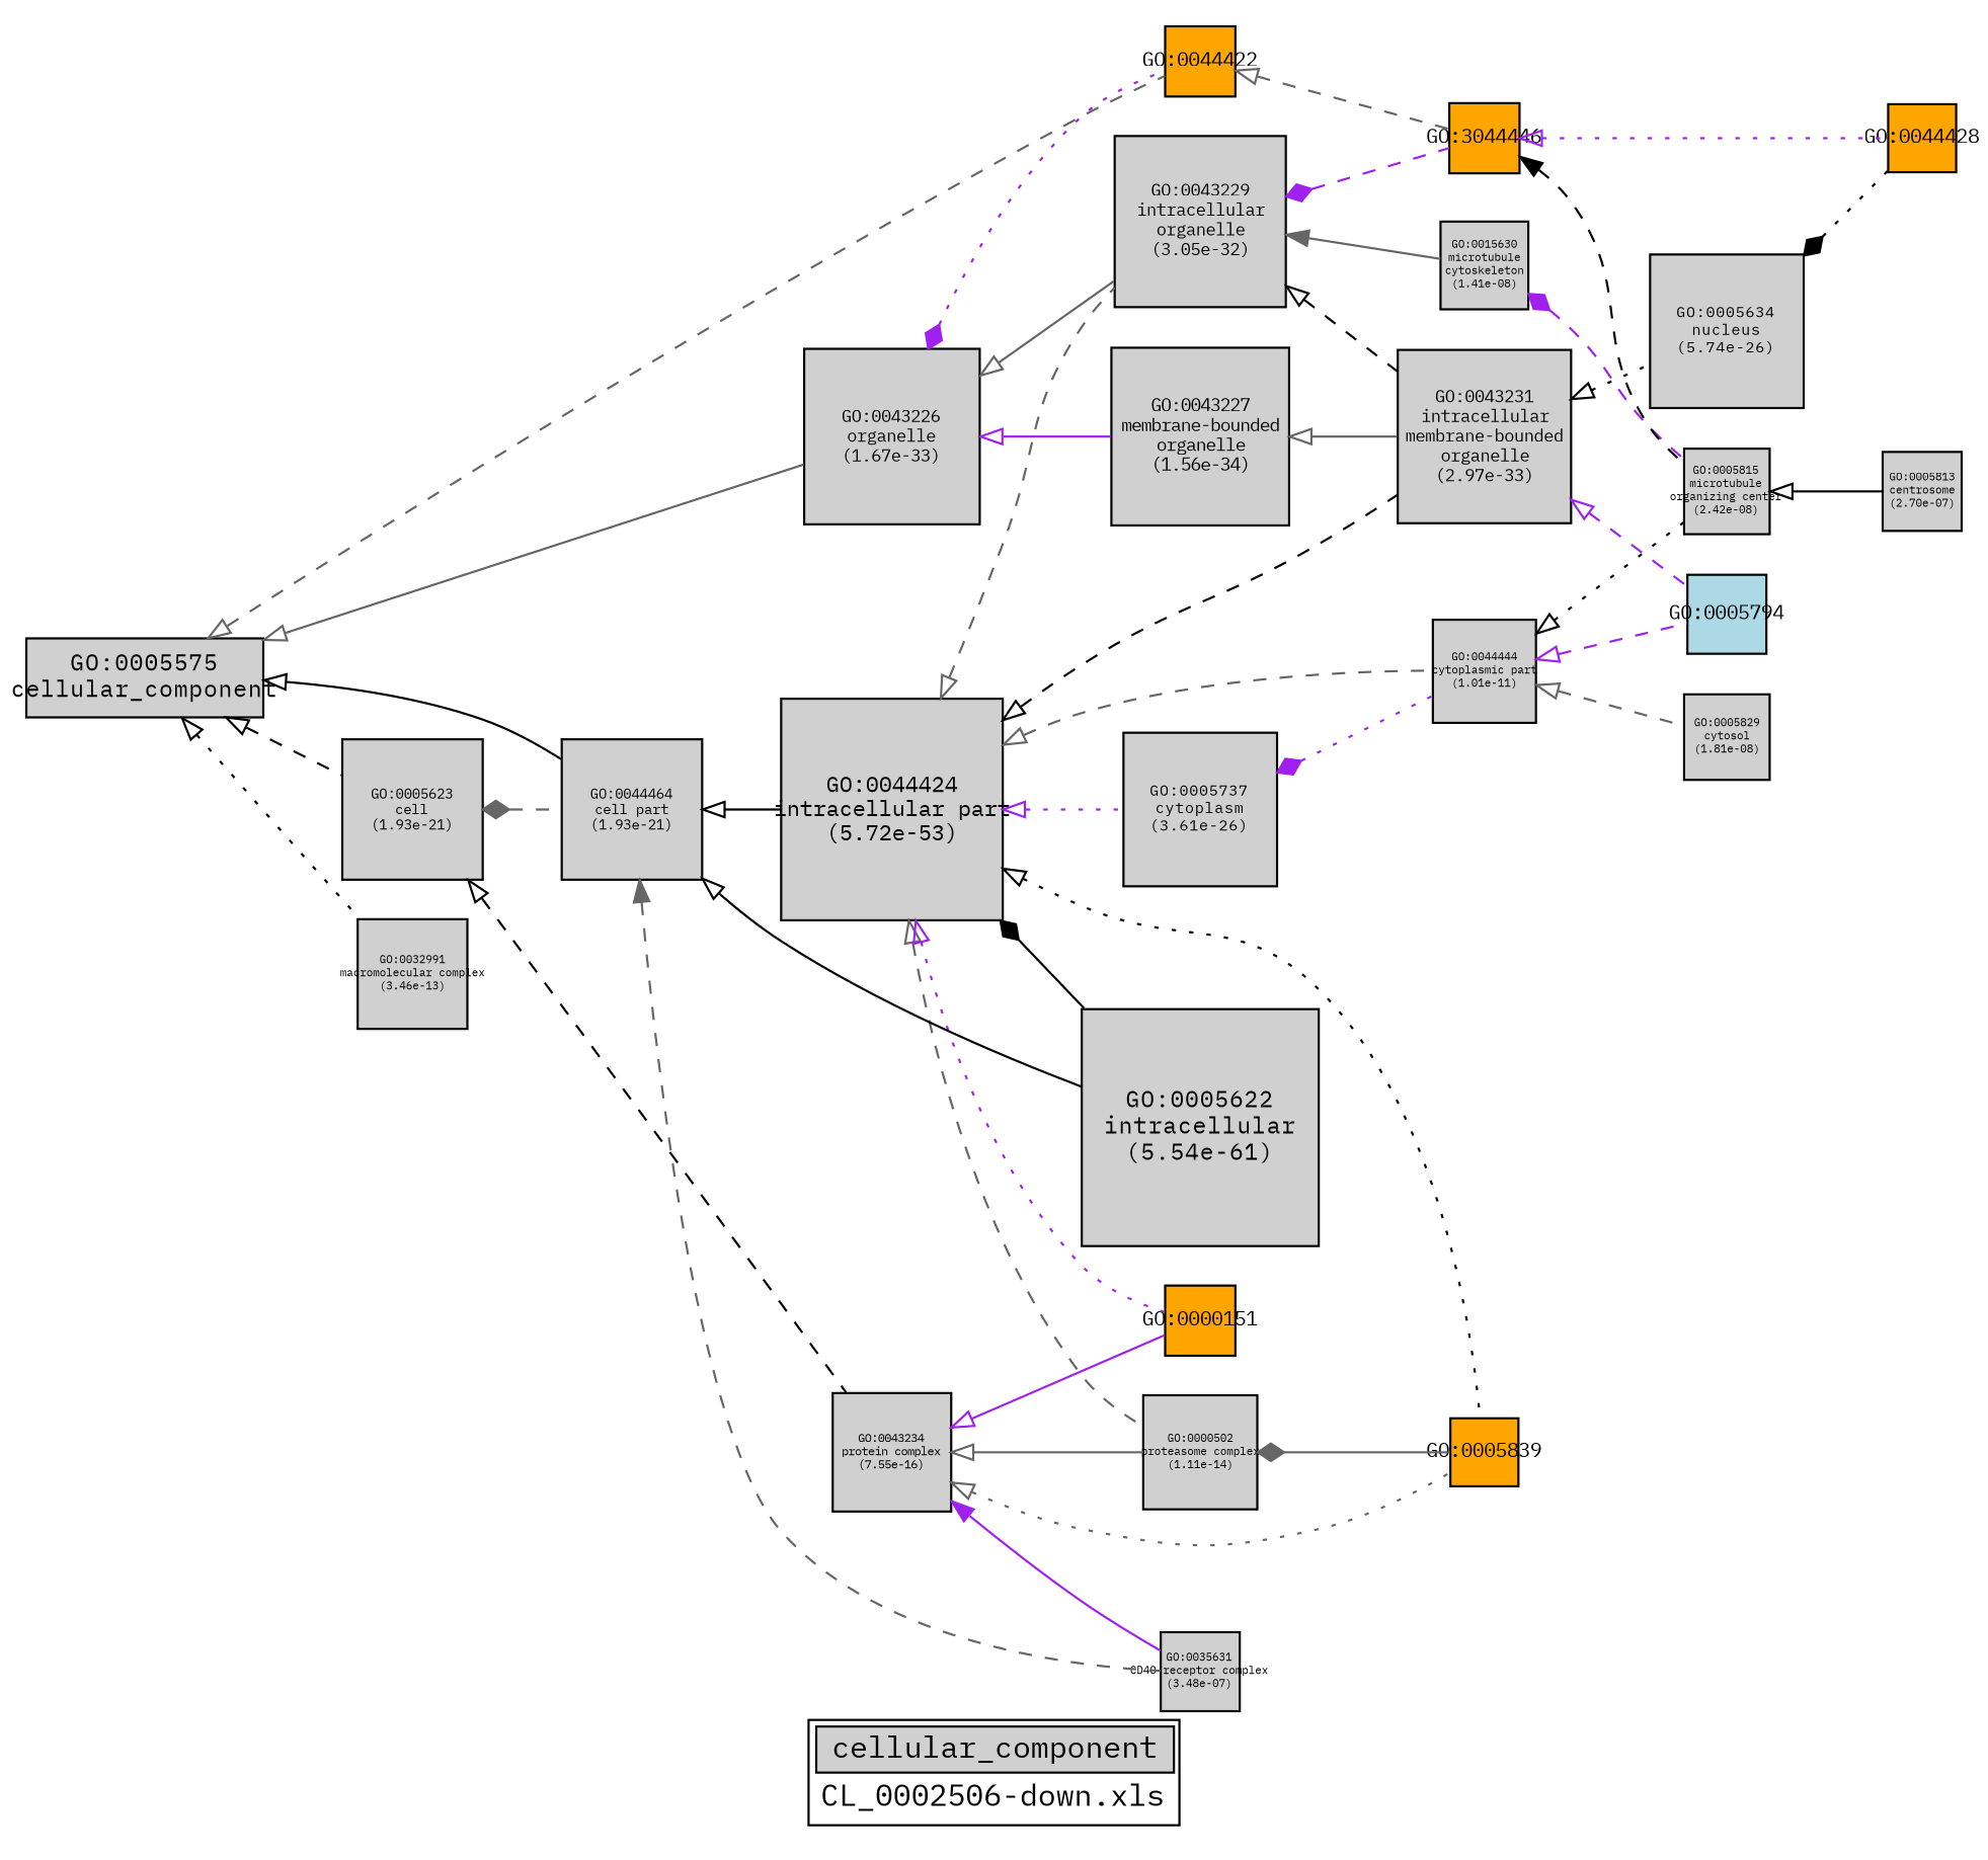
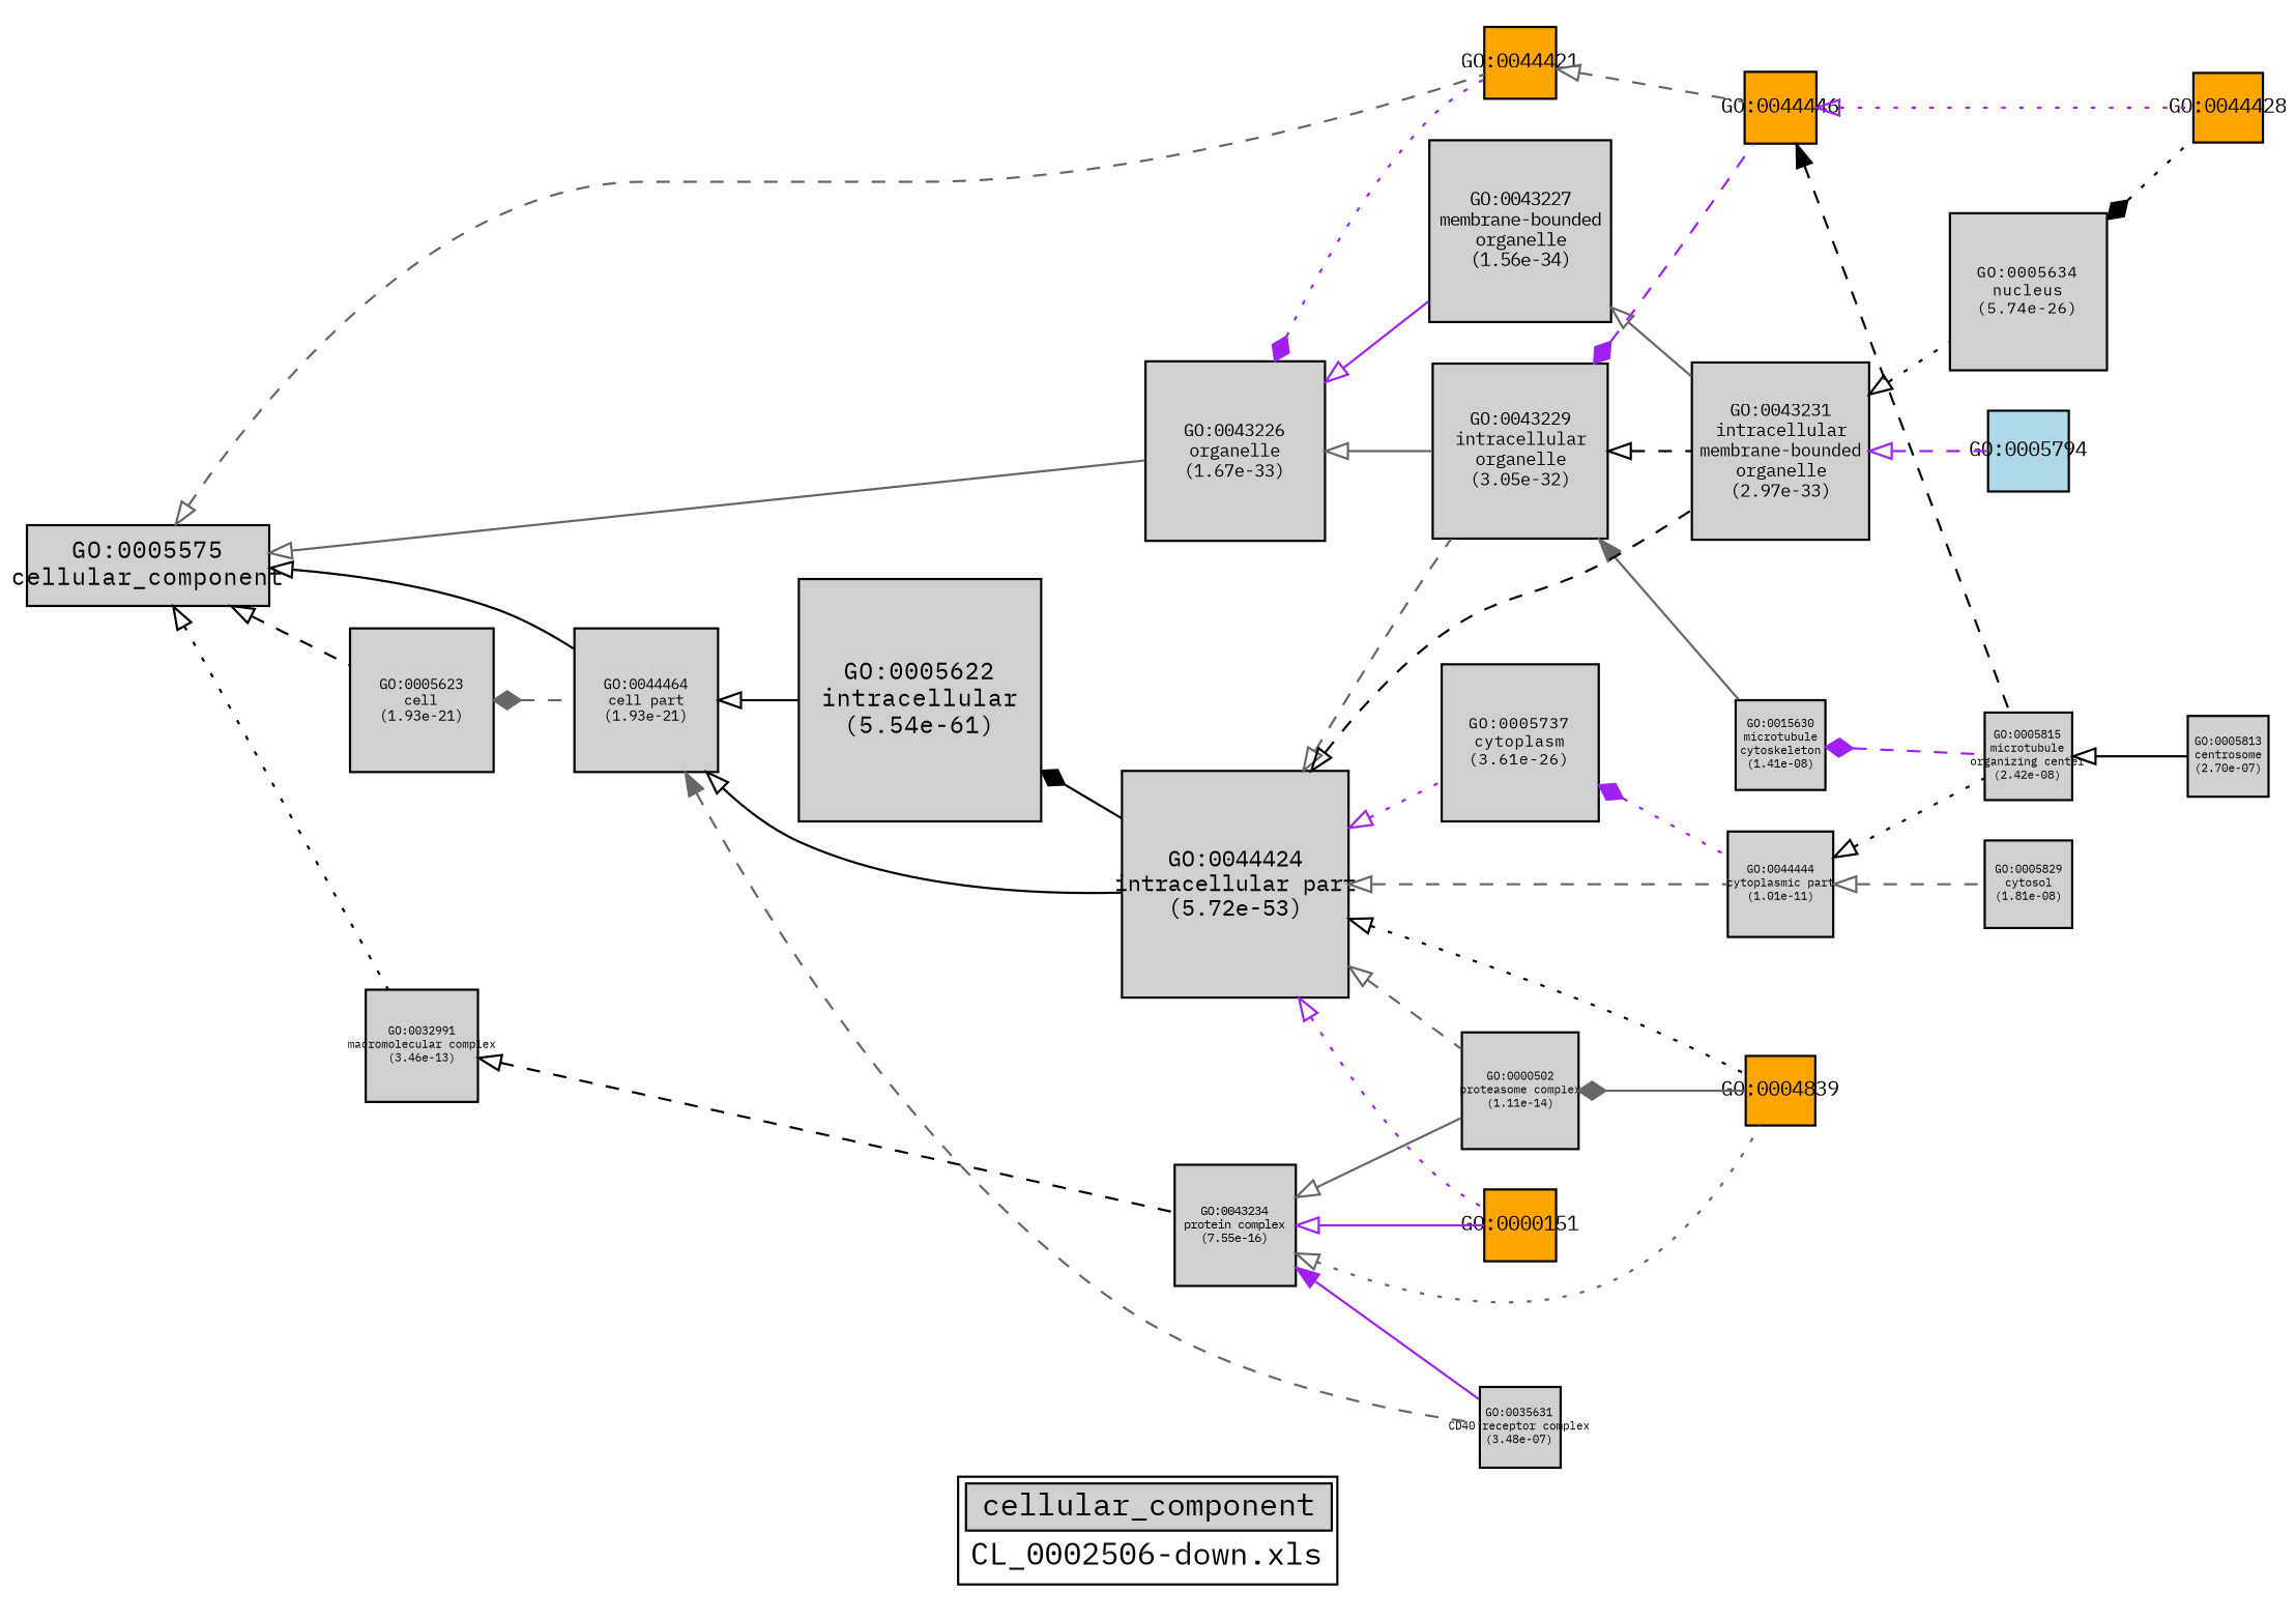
  digraph {
    bgcolor="#FFFFFF"
    fontname="IBM Plex Mono"
    label=<<TABLE COLOR="black" BGCOLOR="white"><TR><TD COLSPAN="2" BGCOLOR="#D0D0D0"><FONT COLOR="black">cellular_component</FONT></TD></TR><TR><TD BORDER="0">CL_0002506-down.xls</TD></TR></TABLE>>
    rankdir=LR
    node [color=black fillcolor="#D0D0D0" fixedsize=true fontcolor=black fontname="IBM Plex Mono" fontsize=5.0 shape=box style=filled]
    edge [arrowtail=empty color=black dir=back fontname="IBM Plex Mono" style=dashed weight=5.0]
    n1 [height=0.541395348625 label=<<TABLE BORDER="0"><TR><TD>GO:0005815<BR/>microtubule<BR/>organizing center<BR/>(2.42e-08)</TD></TR></TABLE>> width=0.541395348625]
-   "GO:0044422" [fillcolor=orange fontsize=9 height=0.450807546861 width=0.450807546861]
+   "GO:0044422" [fillcolor=orange fontsize=9 height=0.450807546861 width=0.450807546861 label="GO:0044421"]
    n3 [fontsize=10.8 height=1.5 label=<<TABLE BORDER="0"><TR><TD>GO:0005622<BR/>intracellular<BR/>(5.54e-61)</TD></TR></TABLE>> width=1.5]
    n4 [fontsize=7.03914541513 height=0.977659085435 label=<<TABLE BORDER="0"><TR><TD>GO:0005737<BR/>cytoplasm<BR/>(3.61e-26)</TD></TR></TABLE>> width=0.977659085435]
    n5 [fontsize=8.10347236929 height=1.12548227351 label=<<TABLE BORDER="0"><TR><TD>GO:0043227<BR/>membrane-bounded<BR/>organelle<BR/>(1.56e-34)</TD></TR></TABLE>> width=1.12548227351]
    n6 [fontsize=6.35915253279 height=0.883215629554 label=<<TABLE BORDER="0"><TR><TD>GO:0005623<BR/>cell<BR/>(1.93e-21)</TD></TR></TABLE>> width=0.883215629554]
-   "GO:0005839" [fillcolor=orange fontsize=9 height=0.432954087341 width=0.432954087341]
+   "GO:0005839" [fillcolor=orange fontsize=9 height=0.432954087341 width=0.432954087341 label="GO:0004839"]
    n8 [height=0.54939477415 label=<<TABLE BORDER="0"><TR><TD>GO:0015630<BR/>microtubule<BR/>cytoskeleton<BR/>(1.41e-08)</TD></TR></TABLE>> width=0.54939477415]
-   "GO:0044446" [fillcolor=orange fontsize=9 height=0.444162610058 width=0.444162610058 label="GO:3044446"]
+   "GO:0044446" [fillcolor=orange fontsize=9 height=0.444162610058 width=0.444162610058]
    n10 [height=0.545721688413 label=<<TABLE BORDER="0"><TR><TD>GO:0005829<BR/>cytosol<BR/>(1.81e-08)</TD></TR></TABLE>> width=0.545721688413]
    n11 [height=0.500072584846 label=<<TABLE BORDER="0"><TR><TD>GO:0035631<BR/>CD40 receptor complex<BR/>(3.48e-07)</TD></TR></TABLE>> width=0.500072584846]
    "GO:0044428" [fillcolor=orange fontsize=9 height=0.429699855131 width=0.429699855131]
    n13 [height=0.504170601633 label=<<TABLE BORDER="0"><TR><TD>GO:0005813<BR/>centrosome<BR/>(2.70e-07)</TD></TR></TABLE>> width=0.504170601633]
    n14 [height=0.647161314245 label=<<TABLE BORDER="0"><TR><TD>GO:0044444<BR/>cytoplasmic part<BR/>(1.01e-11)</TD></TR></TABLE>> width=0.647161314245]
    n15 [fontsize=7.8263831358 height=1.08699765775 label=<<TABLE BORDER="0"><TR><TD>GO:0043229<BR/>intracellular<BR/>organelle<BR/>(3.05e-32)</TD></TR></TABLE>> width=1.08699765775]
    n16 [fontsize=5.44611526098 height=0.756404897359 label=<<TABLE BORDER="0"><TR><TD>GO:0043234<BR/>protein complex<BR/>(7.55e-16)</TD></TR></TABLE>> width=0.756404897359]
    n17 [height=0.687918654705 label=<<TABLE BORDER="0"><TR><TD>GO:0032991<BR/>macromolecular complex<BR/>(3.46e-13)</TD></TR></TABLE>> width=0.687918654705]
    n18 [fontsize=10.8 label=<<TABLE BORDER="0"><TR><TD>GO:0005575<BR/>cellular_component</TD></TR></TABLE>> width=1.5]
    n19 [fontsize=10.0596463237 height=1.39717310052 label=<<TABLE BORDER="0"><TR><TD>GO:0044424<BR/>intracellular part<BR/>(5.72e-53)</TD></TR></TABLE>> width=1.39717310052]
    n20 [fontsize=7.98020896034 height=1.1083623556 label=<<TABLE BORDER="0"><TR><TD>GO:0043226<BR/>organelle<BR/>(1.67e-33)</TD></TR></TABLE>> width=1.1083623556]
    n21 [fontsize=5.23558682326 height=0.727164836564 label=<<TABLE BORDER="0"><TR><TD>GO:0000502<BR/>proteasome complex<BR/>(1.11e-14)</TD></TR></TABLE>> width=0.727164836564]
    n22 [fontsize=7.01149364706 height=0.973818562092 label=<<TABLE BORDER="0"><TR><TD>GO:0005634<BR/>nucleus<BR/>(5.74e-26)</TD></TR></TABLE>> width=0.973818562092]
    "GO:0005794" [fillcolor=lightblue fontsize=9 height=0.498800233446 width=0.498800233446]
    n24 [fontsize=7.94995872159 height=1.10416093355 label=<<TABLE BORDER="0"><TR><TD>GO:0043231<BR/>intracellular<BR/>membrane-bounded<BR/>organelle<BR/>(2.97e-33)</TD></TR></TABLE>> width=1.10416093355]
    n25 [fontsize=6.35915253279 height=0.883215629554 label=<<TABLE BORDER="0"><TR><TD>GO:0044464<BR/>cell part<BR/>(1.93e-21)</TD></TR></TABLE>> width=0.883215629554]
    "GO:0000151" [fillcolor=orange fontsize=9 height=0.446936967228 width=0.446936967228]
    subgraph sub_1 {
      n1
      "GO:0044422"
      n3
      n4
      n5
      n6
      "GO:0005839"
      n8
      "GO:0044446"
      n10
      n11
      "GO:0044428"
      n13
      n14
      n15
      n16
      n17
      n18
      n19
      n20
      n21
      n22
      "GO:0005794"
      n24
      n25
      "GO:0000151"
    }
    subgraph sub_2 {
      n11
      subgraph sub_3 {
        subgraph sub_4 {
        }
        subgraph sub_5 {
        }
      }
      subgraph sub_6 {
        n1
        "GO:0044422"
        n3
        n4
        n6
        "GO:0005839"
        n8
        "GO:0044446"
        "GO:0044428"
        n14
        n15
        n19
        n20
        n21
        n22
        n25
      }
      subgraph sub_7 {
        n1
        "GO:0044422"
        n3
        n4
        n5
        n6
        "GO:0005839"
        "GO:0044446"
        n10
        "GO:0044428"
        n13
        n14
        n15
        n16
        n17
        n18
        n19
        n20
        n21
        n22
        "GO:0005794"
        n24
        n25
        "GO:0000151"
      }
    }
    n1 -> n13 [style=solid]
    "GO:0044422" -> "GO:0044446" [color=gray40]
-   n19 -> n3 [arrowtail=diamond style=solid weight=2.5]
+   n3 -> n19 [arrowtail=diamond style=solid weight=2.5]
    n4 -> n14 [arrowtail=diamond color=purple style=dotted weight=2.5]
    n5 -> n24 [color=gray40 style=solid]
    n6 -> n25 [arrowtail=diamond color=gray40 weight=2.5]
    n8 -> n1 [arrowtail=diamond color=purple weight=2.5]
    "GO:0044446" -> n1 [weight=1 arrowtail=""]
    "GO:0044446" -> "GO:0044428" [color=purple style=dotted]
    n14 -> n1 [style=dotted]
    n14 -> n10 [color=gray40]
-   n14 -> "GO:0005794" [color=purple]
    n15 -> n8 [color=gray40 style=solid weight=1 arrowtail=""]
    n15 -> "GO:0044446" [arrowtail=diamond color=purple weight=2.5]
    n15 -> n24
    n16 -> "GO:0005839" [color=gray40 style=dotted]
    n16 -> n11 [color=purple style=solid weight=1 arrowtail=""]
    n16 -> n21 [color=gray40 style=solid]
    n16 -> "GO:0000151" [color=purple style=solid]
-   n6 -> n16
+   n17 -> n16
    n18 -> "GO:0044422" [color=gray40]
    n18 -> n6
    n18 -> n17 [style=dotted]
    n18 -> n20 [color=gray40 style=solid]
    n18 -> n25 [style=solid]
    n19 -> n4 [color=purple style=dotted]
    n19 -> "GO:0005839" [style=dotted]
    n19 -> n14 [color=gray40]
    n19 -> n15 [color=gray40]
    n19 -> n21 [color=gray40]
    n19 -> n24
    n19 -> "GO:0000151" [color=purple style=dotted]
    n20 -> "GO:0044422" [arrowtail=diamond color=purple style=dotted weight=2.5]
    n20 -> n5 [color=purple style=solid]
    n20 -> n15 [color=gray40 style=solid]
    n21 -> "GO:0005839" [arrowtail=diamond color=gray40 style=solid weight=2.5]
    n22 -> "GO:0044428" [arrowtail=diamond style=dotted weight=2.5]
    n24 -> n22 [style=dotted]
    n24 -> "GO:0005794" [color=purple]
    n25 -> n3 [style=solid]
    n25 -> n11 [color=gray40 weight=1 arrowtail=""]
    n25 -> n19 [style=solid]
  }
